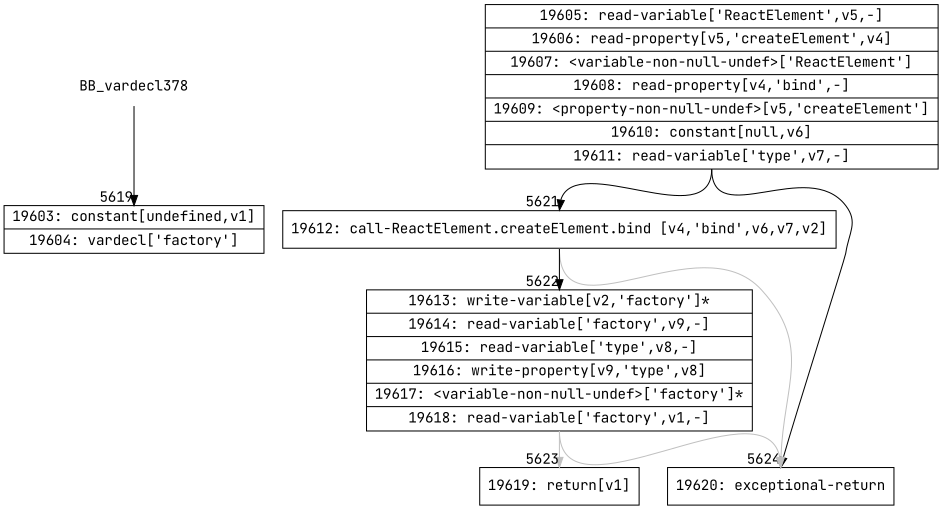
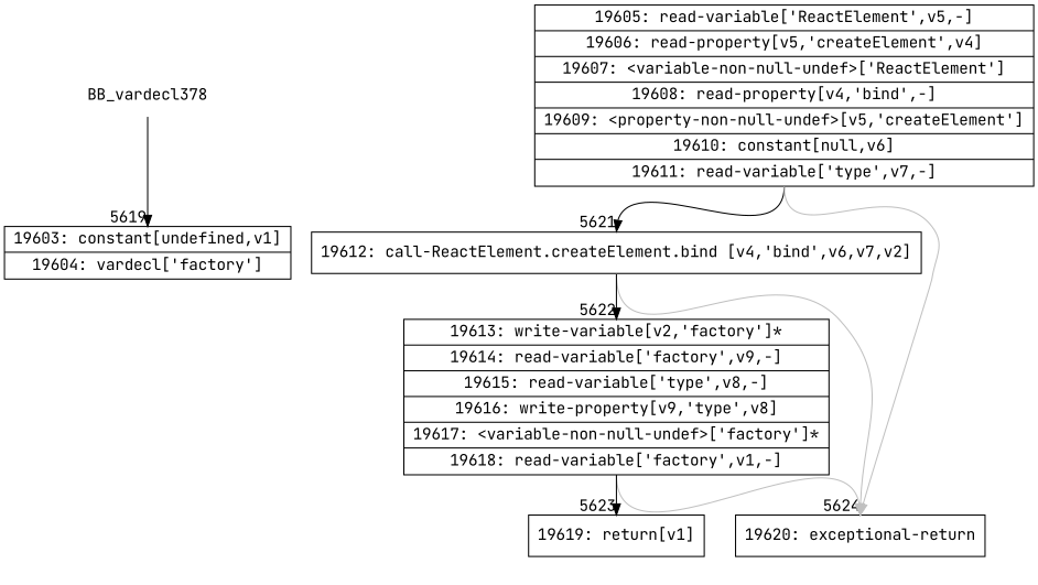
  digraph {
    fontname="JetBrains Mono"
    rankdir=TD
    node [fontname="JetBrains Mono" shape=record]
    edge [fontname="JetBrains Mono" headport=n tailport=s]
    n1 [label=BB_vardecl378 shape=none]
    n2 [label="{19603: constant[undefined,v1]|19604: vardecl['factory']}"]
    n3 [label="{19605: read-variable['ReactElement',v5,-]|19606: read-property[v5,'createElement',v4]|19607: \<variable-non-null-undef\>['ReactElement']|19608: read-property[v4,'bind',-]|19609: \<property-non-null-undef\>[v5,'createElement']|19610: constant[null,v6]|19611: read-variable['type',v7,-]}"]
    n4 [label="{19612: call-ReactElement.createElement.bind [v4,'bind',v6,v7,v2]}"]
    n5 [label="{19620: exceptional-return}"]
    n6 [label="{19613: write-variable[v2,'factory']*|19614: read-variable['factory',v9,-]|19615: read-variable['type',v8,-]|19616: write-property[v9,'type',v8]|19617: \<variable-non-null-undef\>['factory']*|19618: read-variable['factory',v1,-]}"]
    n7 [label="{19619: return[v1]}"]
    n1 -> n2 [headlabel="    5619"]
    n3 -> n4 [headlabel="      5621"]
-   n3 -> n5 [color=black headlabel="      5624"]
+   n3 -> n5 [color=gray headlabel="      5624"]
    n4 -> n5 [color=gray]
    n4 -> n6 [headlabel="      5622"]
    n6 -> n5 [color=gray]
-   n6 -> n7 [headlabel="      5623" color=gray]
+   n6 -> n7 [headlabel="      5623"]
  }
